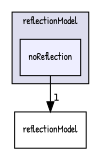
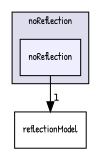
  digraph {
    compound=true
    fontname="Patrick Hand"
    node [fontname="Patrick Hand" fontsize=10 shape=box]
    n1 [fillcolor="#eeeeff" label=noReflection pencolor=black style=filled]
    n2 [label=reflectionModel]
    subgraph cluster_1 {
      bgcolor="#ddddee"
      fontsize=10
-     label=reflectionModel
+     label=noReflection
      pencolor=black
      n1
    }
    n1 -> n2 [headlabel=1 labeldistance=1.5 labelfontname=Helvetica labelfontsize=10 fontname="Patrick Hand"]
  }
